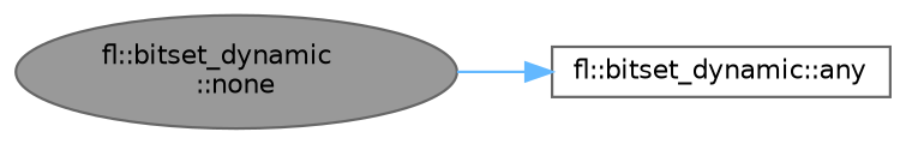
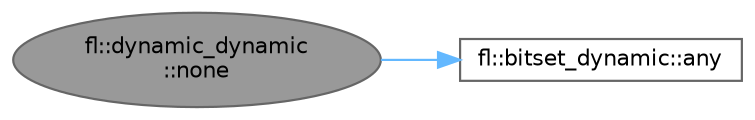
  digraph {
    rankdir=LR
    node [fontname=Helvetica fontsize=10 style=filled]
-   n1 [color=gray40 fillcolor=grey60 fontcolor=black height=0.2 label="fl::bitset_dynamic\l::none" shape=ellipse width=0.4]
+   n1 [color=gray40 fillcolor=grey60 fontcolor=black height=0.2 label="fl::dynamic_dynamic\l::none" shape=ellipse width=0.4]
    n2 [color=grey40 fillcolor=white height=0.2 label="fl::bitset_dynamic::any" shape=box width=0.4]
    n1 -> n2 [color=steelblue1 fontname=Helvetica fontsize=10 labelfontname=Helvetica labelfontsize=10 style=solid]
  }
